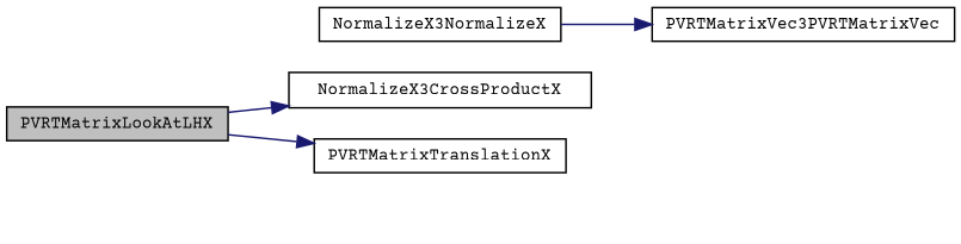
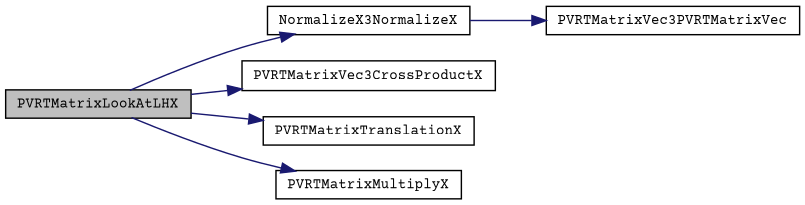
  digraph {
    fontname="Courier Prime"
    rankdir=LR
    node [color=black fillcolor=white fontname="Courier Prime" fontsize=10 shape=record style=filled]
    edge [color=midnightblue fontname="Courier Prime" fontsize=10 labelfontname=Helvetica labelfontsize=10 style=solid]
    n1 [fillcolor=grey75 fontcolor=black height=0.2 label=PVRTMatrixLookAtLHX width=0.4]
    n2 [height=0.2 label=NormalizeX3NormalizeX width=0.4]
-   n3 [height=0.2 label=NormalizeX3CrossProductX width=0.4]
+   n3 [height=0.2 label=PVRTMatrixVec3CrossProductX width=0.4]
    n4 [height=0.2 label=PVRTMatrixTranslationX width=0.4]
+   n5 [height=0.2 label=PVRTMatrixMultiplyX width=0.4]
    n6 [height=0.2 label=PVRTMatrixVec3PVRTMatrixVec width=0.4]
+   n1 -> n2
    n1 -> n3
    n1 -> n4
+   n1 -> n5
    n2 -> n6
  }
